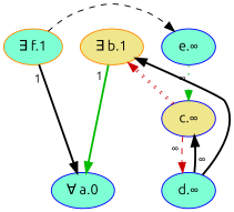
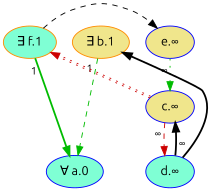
  digraph {
    fontname=Ubuntu
    rankdir=TB
    node [color=blue fillcolor=aquamarine fontname=Ubuntu fontsize=14 style=filled]
    edge [color="#00BB00" dir=forward fontname=Ubuntu fontsize=12 labeldistance=1.5 style=bold]
    n1 [label="∀ a.0"]
    n2 [color=darkorange label="∃ f.1"]
    n3 [color=darkorange fillcolor=khaki label="∃ b.1"]
-   n4 [label="e.∞"]
+   n4 [fillcolor=khaki label="e.∞"]
    n5 [fillcolor=khaki label="c.∞"]
    n6 [label="d.∞"]
    subgraph sub_1 {
      rank=max
      n1
    }
    subgraph sub_2 {
      rank=min
      n2
      n3
    }
-   n2 -> n1 [color=black taillabel=1]
+   n2 -> n1 [taillabel=1]
    n2 -> n4 [color=black constraint=false style=dashed]
-   n3 -> n1 [taillabel=1]
+   n3 -> n1 [style=dashed taillabel=1]
    n4 -> n5 [style=dotted taillabel="∞"]
-   n5 -> n3 [color="#CC0000:#CC0000" constraint=false style=dotted]
+   n5 -> n2 [color="#CC0000:#CC0000" constraint=false style=dotted]
    n5 -> n6 [color="#CC0000" style=dashed taillabel="∞"]
    n6 -> n3 [color=black constraint=false]
    n6 -> n5 [color=black taillabel="∞"]
  }
